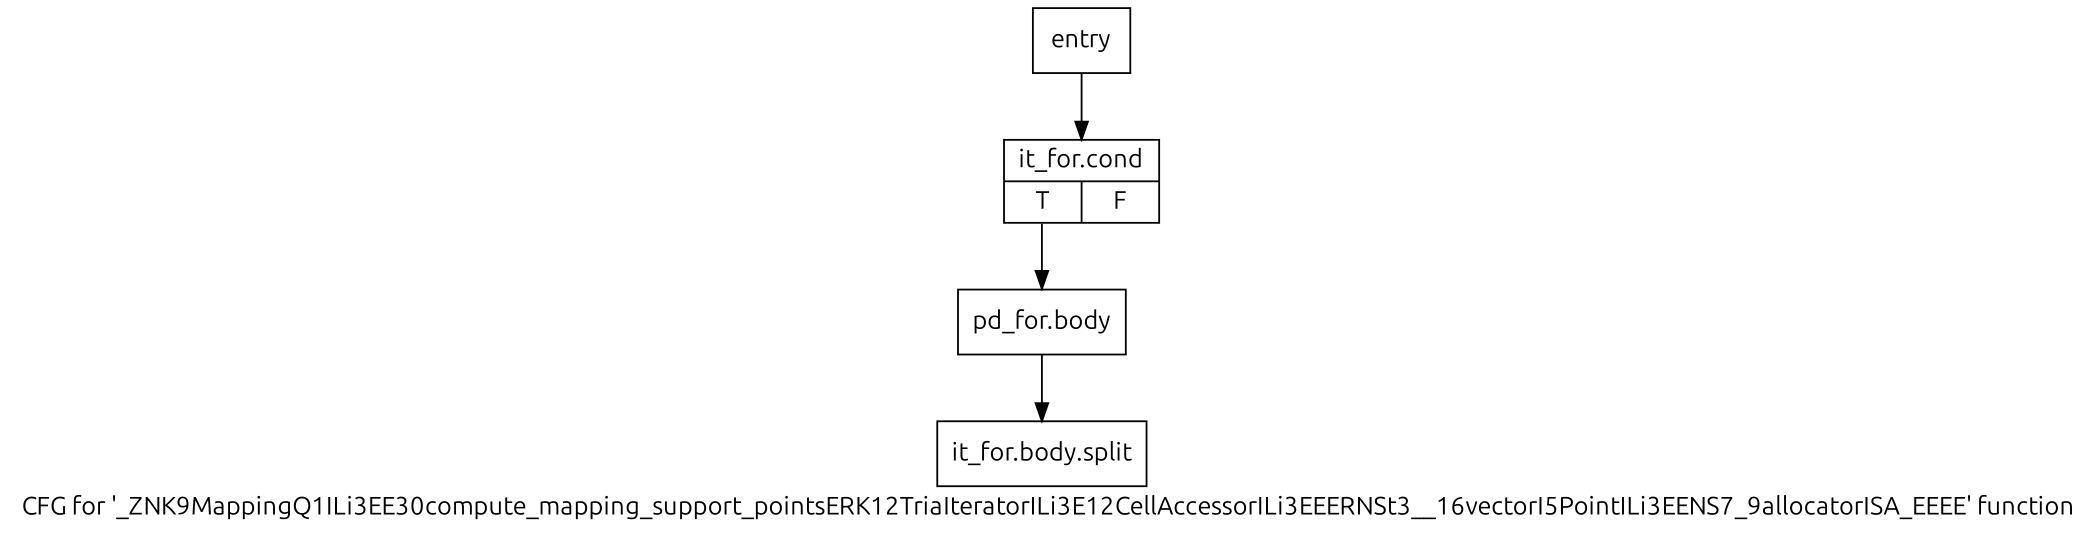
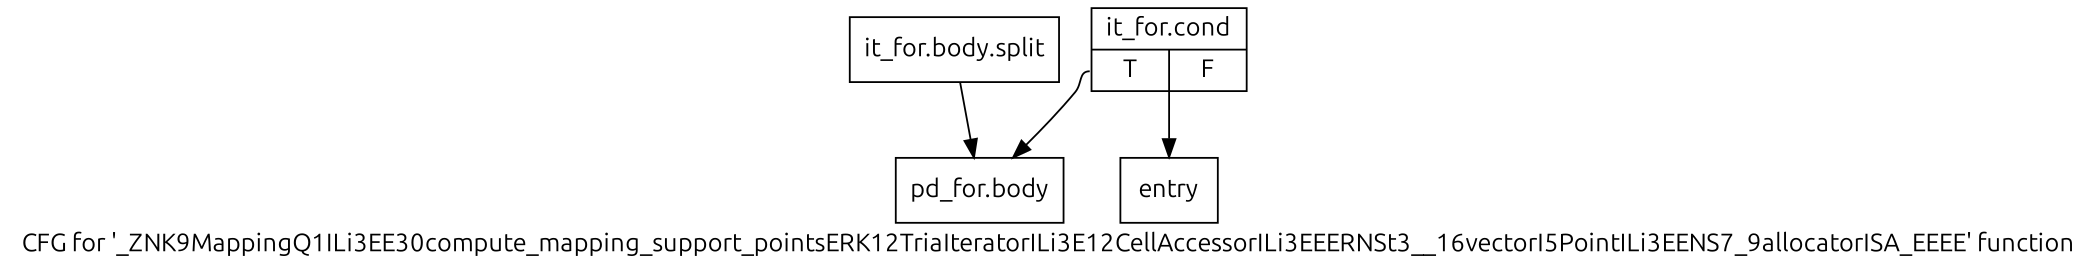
  digraph {
    fontname=Ubuntu
    label="CFG for '_ZNK9MappingQ1ILi3EE30compute_mapping_support_pointsERK12TriaIteratorILi3E12CellAccessorILi3EEERNSt3__16vectorI5PointILi3EENS7_9allocatorISA_EEEE' function"
    node [fontname=Ubuntu shape=record]
    edge [fontname=Ubuntu]
    n1 [label="{entry}"]
    n2 [label="{it_for.cond|{<s0>T|<s1>F}}"]
    n3 [label="{pd_for.body}"]
    n4 [label="{it_for.body.split}"]
-   n1 -> n2
+   n2 -> n1
    n2 -> n3 [tailport=s0]
-   n3 -> n4
+   n4 -> n3
  }
